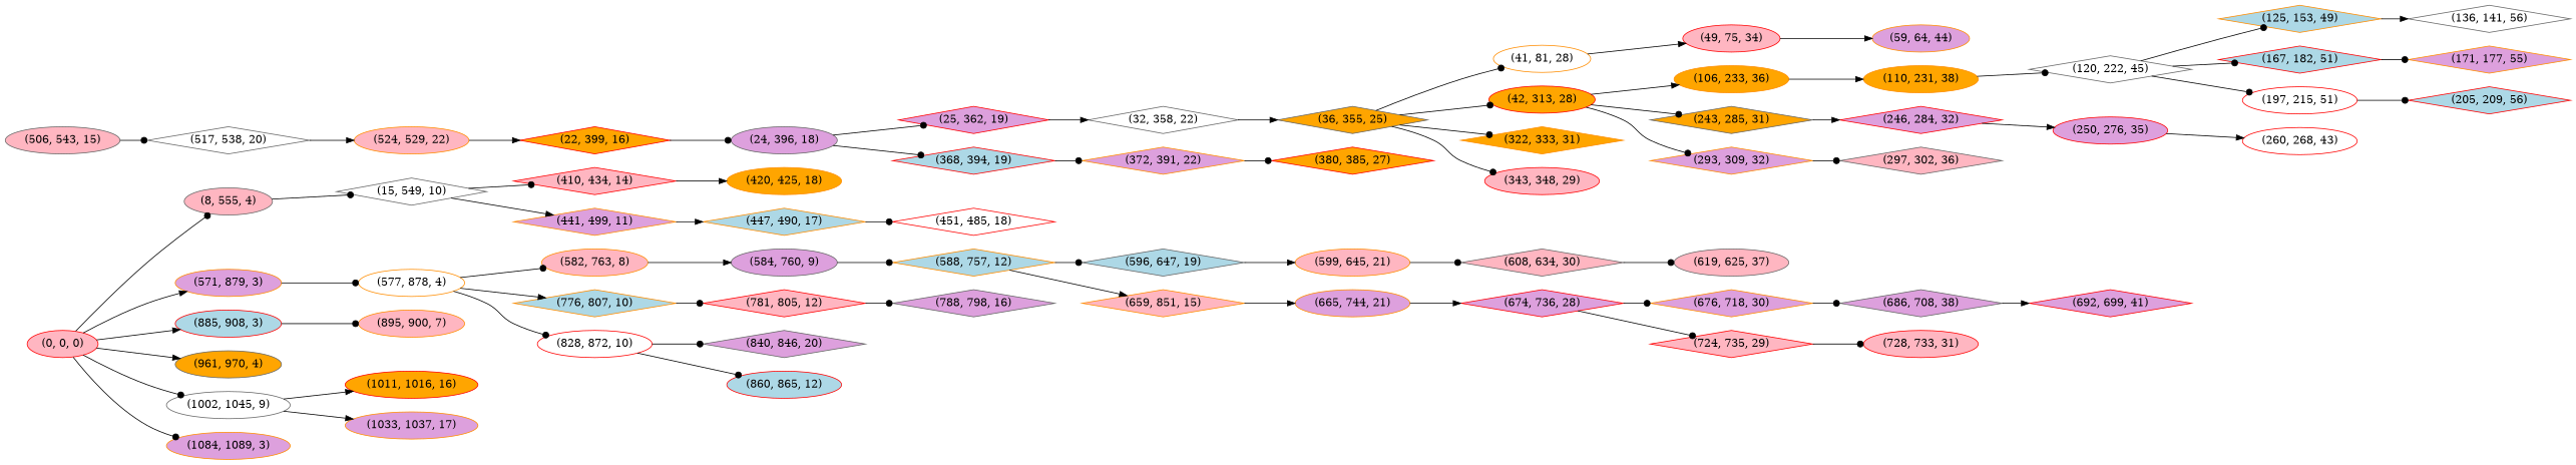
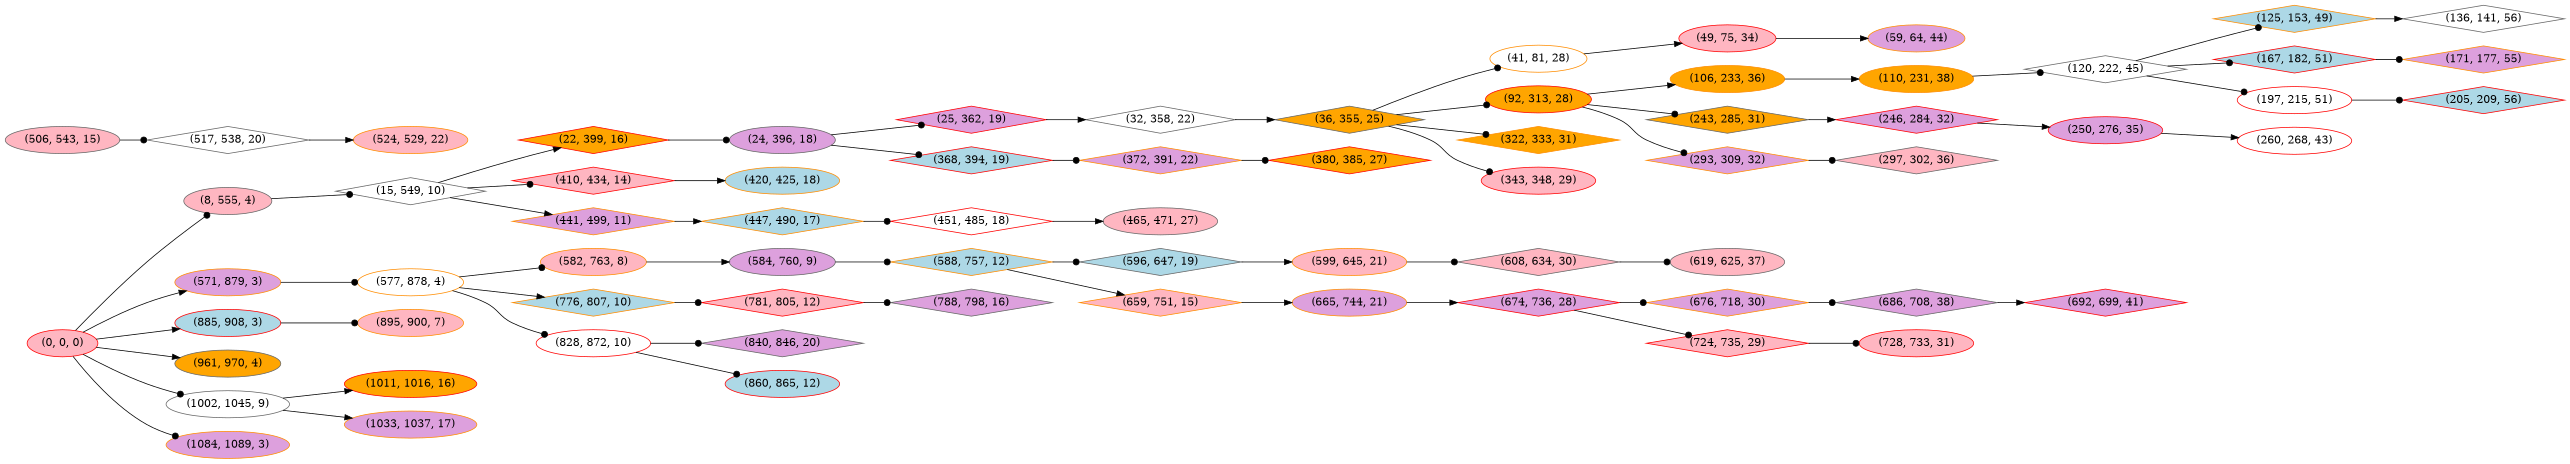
  digraph {
    rankdir=LR
    node [color=red fillcolor=plum shape=diamond style=filled]
    edge [arrowhead=dot]
    "(0, 0, 0)" [fillcolor=lightpink shape=ellipse]
    "(8, 555, 4)" [color=gray40 fillcolor=lightpink shape=ellipse]
    "(571, 879, 3)" [color=darkorange shape=ellipse]
    "(885, 908, 3)" [fillcolor=lightblue shape=ellipse]
    "(961, 970, 4)" [color=gray40 fillcolor=orange shape=ellipse]
    "(1002, 1045, 9)" [color=gray40 fillcolor=white shape=ellipse]
    "(1084, 1089, 3)" [color=darkorange shape=ellipse]
    "(15, 549, 10)" [color=gray40 fillcolor=white]
    "(577, 878, 4)" [color=darkorange fillcolor=white shape=ellipse]
    "(895, 900, 7)" [color=darkorange fillcolor=lightpink shape=ellipse]
    "(1011, 1016, 16)" [fillcolor=orange shape=ellipse]
    "(1033, 1037, 17)" [color=darkorange shape=ellipse]
    "(22, 399, 16)" [fillcolor=orange]
    "(410, 434, 14)" [fillcolor=lightpink]
    "(441, 499, 11)" [color=darkorange]
    "(24, 396, 18)" [color=gray40 shape=ellipse]
-   "(420, 425, 18)" [color=darkorange fillcolor=orange shape=ellipse]
+   "(420, 425, 18)" [color=darkorange fillcolor=lightblue shape=ellipse]
    "(447, 490, 17)" [color=darkorange fillcolor=lightblue]
    "(506, 543, 15)" [color=gray40 fillcolor=lightpink shape=ellipse]
    "(517, 538, 20)" [color=gray40 fillcolor=white]
    "(25, 362, 19)"
    "(368, 394, 19)" [fillcolor=lightblue]
    "(32, 358, 22)" [color=gray40 fillcolor=white]
    "(372, 391, 22)" [color=darkorange]
    "(36, 355, 25)" [color=gray40 fillcolor=orange]
    "(41, 81, 28)" [color=darkorange fillcolor=white shape=ellipse]
-   "(92, 313, 28)" [fillcolor=orange shape=ellipse label="(42, 313, 28)"]
+   "(92, 313, 28)" [fillcolor=orange shape=ellipse]
    "(322, 333, 31)" [color=darkorange fillcolor=orange]
    "(343, 348, 29)" [fillcolor=lightpink shape=ellipse]
    "(49, 75, 34)" [fillcolor=lightpink shape=ellipse]
    "(106, 233, 36)" [color=darkorange fillcolor=orange shape=ellipse]
    "(243, 285, 31)" [color=gray40 fillcolor=orange]
    "(293, 309, 32)" [color=darkorange]
    "(59, 64, 44)" [color=darkorange shape=ellipse]
    "(110, 231, 38)" [color=darkorange fillcolor=orange shape=ellipse]
    "(246, 284, 32)"
    "(297, 302, 36)" [color=gray40 fillcolor=lightpink]
    "(120, 222, 45)" [color=gray40 fillcolor=white]
    "(125, 153, 49)" [color=darkorange fillcolor=lightblue]
    "(167, 182, 51)" [fillcolor=lightblue]
    "(197, 215, 51)" [fillcolor=white shape=ellipse]
    "(136, 141, 56)" [color=gray40 fillcolor=white]
    "(171, 177, 55)" [color=darkorange]
    "(205, 209, 56)" [fillcolor=lightblue]
    "(250, 276, 35)" [shape=ellipse]
    "(260, 268, 43)" [fillcolor=white shape=ellipse]
    "(380, 385, 27)" [fillcolor=orange]
    "(451, 485, 18)" [fillcolor=white]
+   "(465, 471, 27)" [color=gray40 fillcolor=lightpink shape=ellipse]
    "(524, 529, 22)" [color=darkorange fillcolor=lightpink shape=ellipse]
    "(582, 763, 8)" [color=darkorange fillcolor=lightpink shape=ellipse]
    "(776, 807, 10)" [color=darkorange fillcolor=lightblue]
    "(828, 872, 10)" [fillcolor=white shape=ellipse]
    "(584, 760, 9)" [color=gray40 shape=ellipse]
    "(781, 805, 12)" [fillcolor=lightpink]
    "(840, 846, 20)" [color=gray40]
    "(860, 865, 12)" [fillcolor=lightblue shape=ellipse]
    "(588, 757, 12)" [color=darkorange fillcolor=lightblue]
    "(596, 647, 19)" [color=gray40 fillcolor=lightblue]
-   "(659, 751, 15)" [color=darkorange fillcolor=lightpink label="(659, 851, 15)"]
+   "(659, 751, 15)" [color=darkorange fillcolor=lightpink]
    "(599, 645, 21)" [color=darkorange fillcolor=lightpink shape=ellipse]
    "(665, 744, 21)" [color=darkorange shape=ellipse]
    "(608, 634, 30)" [color=gray40 fillcolor=lightpink]
    "(619, 625, 37)" [color=gray40 fillcolor=lightpink shape=ellipse]
    "(674, 736, 28)"
    "(676, 718, 30)" [color=darkorange]
    "(724, 735, 29)" [fillcolor=lightpink]
    "(686, 708, 38)" [color=gray40]
    "(728, 733, 31)" [fillcolor=lightpink shape=ellipse]
    "(692, 699, 41)"
    "(788, 798, 16)" [color=gray40]
    "(0, 0, 0)" -> "(8, 555, 4)"
    "(0, 0, 0)" -> "(571, 879, 3)" [arrowhead=normal]
    "(0, 0, 0)" -> "(885, 908, 3)" [arrowhead=normal]
    "(0, 0, 0)" -> "(961, 970, 4)" [arrowhead=normal]
    "(0, 0, 0)" -> "(1002, 1045, 9)"
    "(0, 0, 0)" -> "(1084, 1089, 3)"
    "(8, 555, 4)" -> "(15, 549, 10)"
    "(571, 879, 3)" -> "(577, 878, 4)"
    "(885, 908, 3)" -> "(895, 900, 7)"
    "(1002, 1045, 9)" -> "(1011, 1016, 16)" [arrowhead=normal]
    "(1002, 1045, 9)" -> "(1033, 1037, 17)" [arrowhead=normal]
-   "(524, 529, 22)" -> "(22, 399, 16)" [arrowhead=normal]
+   "(15, 549, 10)" -> "(22, 399, 16)" [arrowhead=normal]
    "(15, 549, 10)" -> "(410, 434, 14)"
    "(15, 549, 10)" -> "(441, 499, 11)" [arrowhead=normal]
    "(577, 878, 4)" -> "(582, 763, 8)"
    "(577, 878, 4)" -> "(776, 807, 10)" [arrowhead=normal]
    "(577, 878, 4)" -> "(828, 872, 10)"
    "(22, 399, 16)" -> "(24, 396, 18)"
    "(410, 434, 14)" -> "(420, 425, 18)" [arrowhead=normal]
    "(441, 499, 11)" -> "(447, 490, 17)" [arrowhead=normal]
    "(24, 396, 18)" -> "(25, 362, 19)"
    "(24, 396, 18)" -> "(368, 394, 19)"
    "(447, 490, 17)" -> "(451, 485, 18)"
    "(506, 543, 15)" -> "(517, 538, 20)"
    "(517, 538, 20)" -> "(524, 529, 22)" [arrowhead=normal]
    "(25, 362, 19)" -> "(32, 358, 22)" [arrowhead=normal]
    "(368, 394, 19)" -> "(372, 391, 22)"
    "(32, 358, 22)" -> "(36, 355, 25)" [arrowhead=normal]
    "(372, 391, 22)" -> "(380, 385, 27)"
    "(36, 355, 25)" -> "(41, 81, 28)"
    "(36, 355, 25)" -> "(92, 313, 28)"
    "(36, 355, 25)" -> "(322, 333, 31)"
    "(36, 355, 25)" -> "(343, 348, 29)"
    "(41, 81, 28)" -> "(49, 75, 34)" [arrowhead=normal]
    "(92, 313, 28)" -> "(106, 233, 36)" [arrowhead=normal]
    "(92, 313, 28)" -> "(243, 285, 31)"
    "(92, 313, 28)" -> "(293, 309, 32)"
    "(49, 75, 34)" -> "(59, 64, 44)" [arrowhead=normal]
    "(106, 233, 36)" -> "(110, 231, 38)" [arrowhead=normal]
    "(243, 285, 31)" -> "(246, 284, 32)" [arrowhead=normal]
    "(293, 309, 32)" -> "(297, 302, 36)"
    "(110, 231, 38)" -> "(120, 222, 45)"
    "(246, 284, 32)" -> "(250, 276, 35)" [arrowhead=normal]
    "(120, 222, 45)" -> "(125, 153, 49)"
    "(120, 222, 45)" -> "(167, 182, 51)"
    "(120, 222, 45)" -> "(197, 215, 51)"
    "(125, 153, 49)" -> "(136, 141, 56)" [arrowhead=normal]
    "(167, 182, 51)" -> "(171, 177, 55)"
    "(197, 215, 51)" -> "(205, 209, 56)"
    "(250, 276, 35)" -> "(260, 268, 43)" [arrowhead=normal]
+   "(451, 485, 18)" -> "(465, 471, 27)" [arrowhead=normal]
    "(582, 763, 8)" -> "(584, 760, 9)" [arrowhead=normal]
    "(776, 807, 10)" -> "(781, 805, 12)"
    "(828, 872, 10)" -> "(840, 846, 20)"
    "(828, 872, 10)" -> "(860, 865, 12)"
    "(584, 760, 9)" -> "(588, 757, 12)"
    "(781, 805, 12)" -> "(788, 798, 16)"
    "(588, 757, 12)" -> "(596, 647, 19)"
    "(588, 757, 12)" -> "(659, 751, 15)" [arrowhead=normal]
    "(596, 647, 19)" -> "(599, 645, 21)" [arrowhead=normal]
    "(659, 751, 15)" -> "(665, 744, 21)" [arrowhead=normal]
    "(599, 645, 21)" -> "(608, 634, 30)"
    "(665, 744, 21)" -> "(674, 736, 28)" [arrowhead=normal]
    "(608, 634, 30)" -> "(619, 625, 37)"
    "(674, 736, 28)" -> "(676, 718, 30)"
    "(674, 736, 28)" -> "(724, 735, 29)"
    "(676, 718, 30)" -> "(686, 708, 38)"
    "(724, 735, 29)" -> "(728, 733, 31)"
    "(686, 708, 38)" -> "(692, 699, 41)" [arrowhead=normal]
  }
